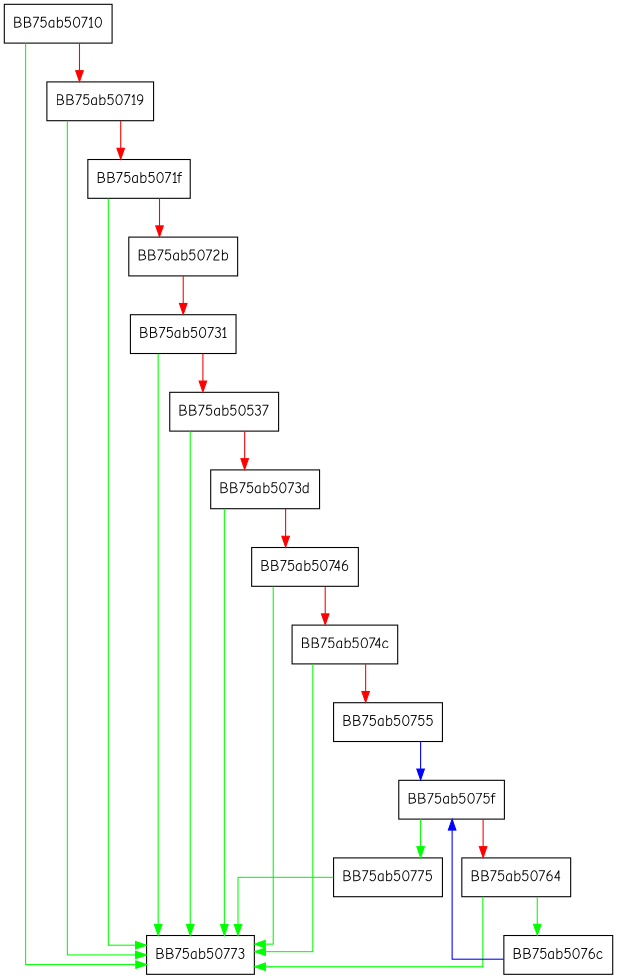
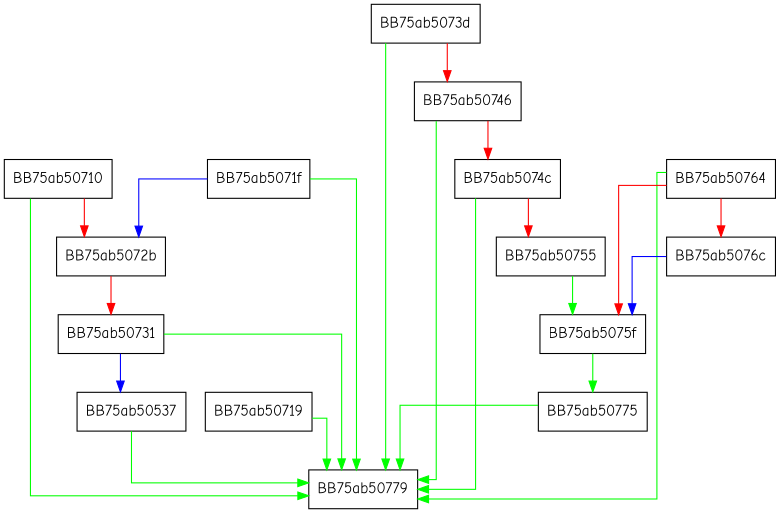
  digraph {
    fontname="Comic Neue"
    splines=ortho
    node [fontname="Comic Neue" shape=box]
    edge [color=green fontname="Comic Neue"]
    BB75ab50710
-   BB75ab50779 [label=BB75ab50773]
+   BB75ab50779
    BB75ab50719
    BB75ab5071f
    BB75ab5072b
    BB75ab50731
    n7 [label=BB75ab50537]
    BB75ab5073d
    BB75ab50746
    BB75ab5074c
    BB75ab50755
    BB75ab5075f
    BB75ab50775
    BB75ab50764
    BB75ab5076c
    BB75ab50710 -> BB75ab50779
-   BB75ab50710 -> BB75ab50719 [color=red]
+   BB75ab50710 -> BB75ab5072b [color=red]
    BB75ab50719 -> BB75ab50779
-   BB75ab50719 -> BB75ab5071f [color=red]
    BB75ab5071f -> BB75ab50779
-   BB75ab5071f -> BB75ab5072b [color=red]
+   BB75ab5071f -> BB75ab5072b [color=blue]
    BB75ab5072b -> BB75ab50731 [color=red]
    BB75ab50731 -> BB75ab50779
-   BB75ab50731 -> n7 [color=red]
+   BB75ab50731 -> n7 [color=blue]
    n7 -> BB75ab50779
-   n7 -> BB75ab5073d [color=red]
    BB75ab5073d -> BB75ab50779
    BB75ab5073d -> BB75ab50746 [color=red]
    BB75ab50746 -> BB75ab50779
    BB75ab50746 -> BB75ab5074c [color=red]
    BB75ab5074c -> BB75ab50779
    BB75ab5074c -> BB75ab50755 [color=red]
-   BB75ab50755 -> BB75ab5075f [color=blue]
+   BB75ab50755 -> BB75ab5075f
    BB75ab5075f -> BB75ab50775
-   BB75ab5075f -> BB75ab50764 [color=red]
+   BB75ab50764 -> BB75ab5075f [color=red]
    BB75ab50775 -> BB75ab50779
    BB75ab50764 -> BB75ab50779
-   BB75ab50764 -> BB75ab5076c
+   BB75ab50764 -> BB75ab5076c [color=red]
    BB75ab5076c -> BB75ab5075f [color=blue]
  }
